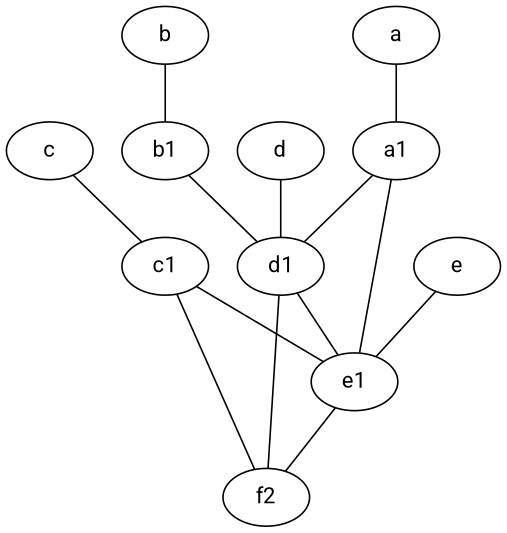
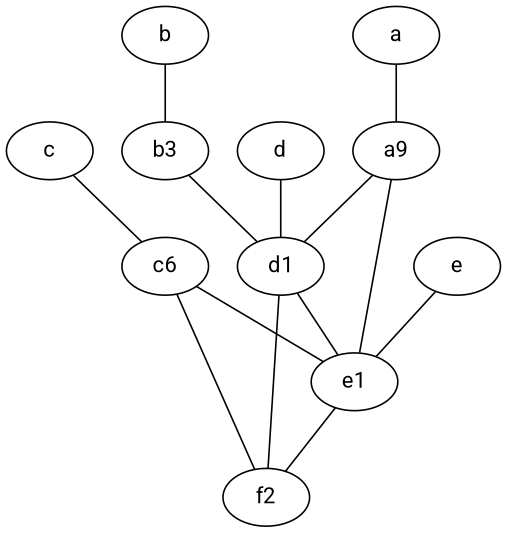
  graph {
    fontname=Roboto
    node [fontname=Roboto labelfontsize=50]
    edge [fontname=Roboto]
    c
-   c1
+   c1 [label=c6]
    e1
    n4 [label=f2]
-   b1
+   b1 [label=b3]
    d1
    d
    a
-   a1
+   a1 [label=a9]
    b
    e
    c -- c1
    c1 -- e1
    c1 -- n4
    e1 -- n4
    b1 -- d1
    d1 -- e1
    d1 -- n4
    d -- d1
    a -- a1
    a1 -- e1
    a1 -- d1
    b -- b1
    e -- e1
  }
